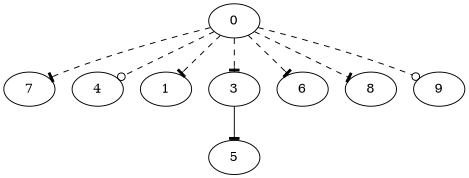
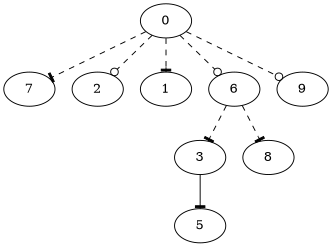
  digraph {
    "Duplicate states"=0
    GraphType=Fork
    "Max states in OPEN"=0
    Modes="120000ms; topo-ordered tasks, ; Pruning: task equivalence, fixed order ready list, ; F-value: ; Optimisation: best schedule length (SL) optimisation on equal, "
    NumberOfTasks=10
    "Pruned using list schedule length"=29
    "States removed from OPEN"=0
    TargetSystem="Homogeneous-6"
    "Time to schedule (ms)"=80
    "Total idle time"=390
    "Total schedule length"=164
    "Total sequential time"=558
    "Total states created"=54
    node [Processor=0 "Start time"=79 Weight=63]
    edge [Weight=7 arrowhead=tee style=dashed]
    0 ["Finish time"=72 "Start time"=0 Weight=72]
    7 ["Finish time"=162 "Start time"=72 Weight=90]
-   2 ["Finish time"=160 Processor=1 Weight=81 label=4]
+   2 ["Finish time"=160 Processor=1 Weight=81]
    1 ["Finish time"=141 Processor=2 "Start time"=78]
    3 ["Finish time"=164 Processor=4 "Start time"=110 Weight=54]
    6 ["Finish time"=161 Processor=5 "Start time"=116 Weight=45]
    8 ["Finish time"=110 Processor=4 "Start time"=74 Weight=36]
    9 ["Finish time"=159 Processor=2 "Start time"=141 Weight=18]
    5 ["Finish time"=142 Processor=3]
    0 -> 7 [Weight=4]
    0 -> 2 [arrowhead=odot]
    0 -> 1 [Weight=6]
-   0 -> 3 [Weight=5]
-   0 -> 6 [Weight=10]
-   0 -> 8 [Weight=2]
+   6 -> 3 [Weight=5]
+   0 -> 6 [Weight=10 arrowhead=odot]
+   6 -> 8 [Weight=2]
    0 -> 9 [arrowhead=odot]
    3 -> 5 [style=solid]
  }
